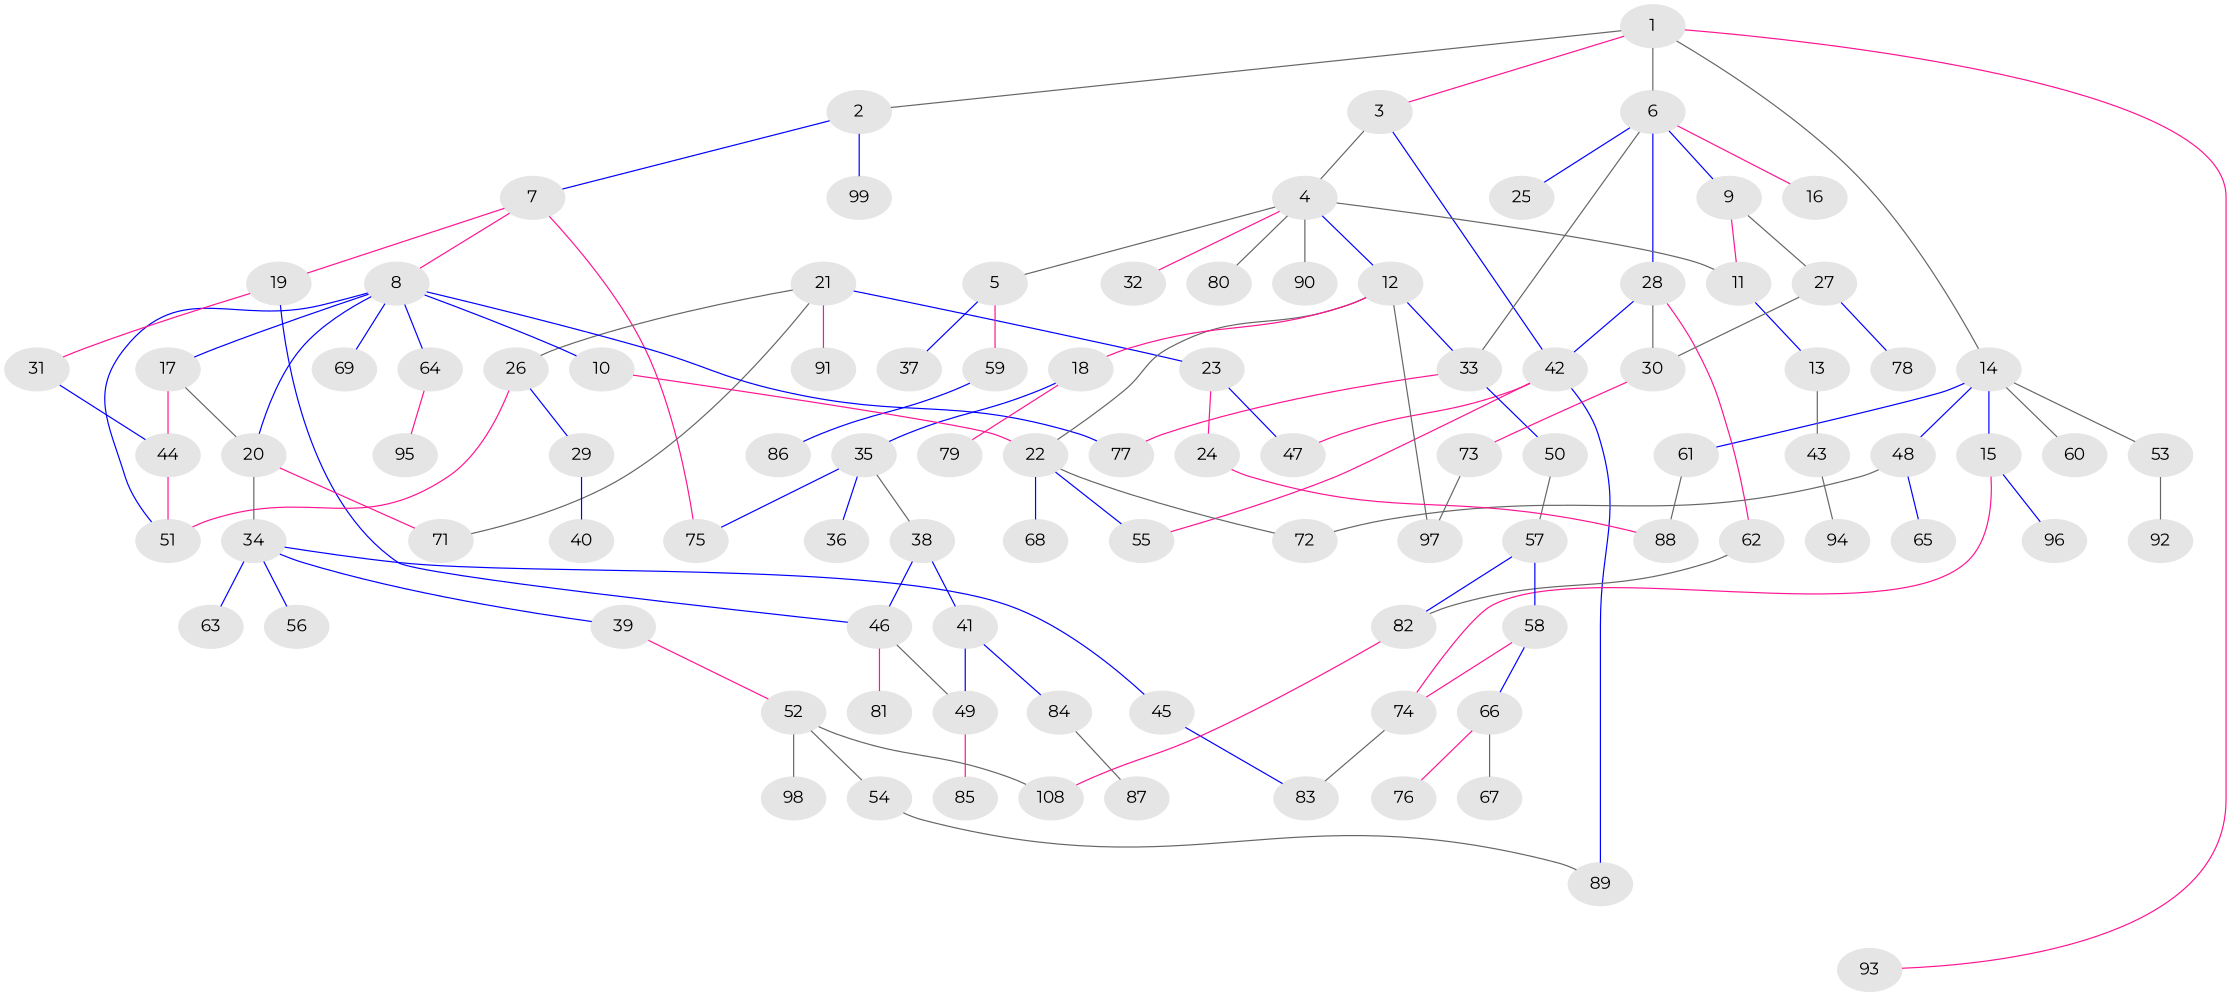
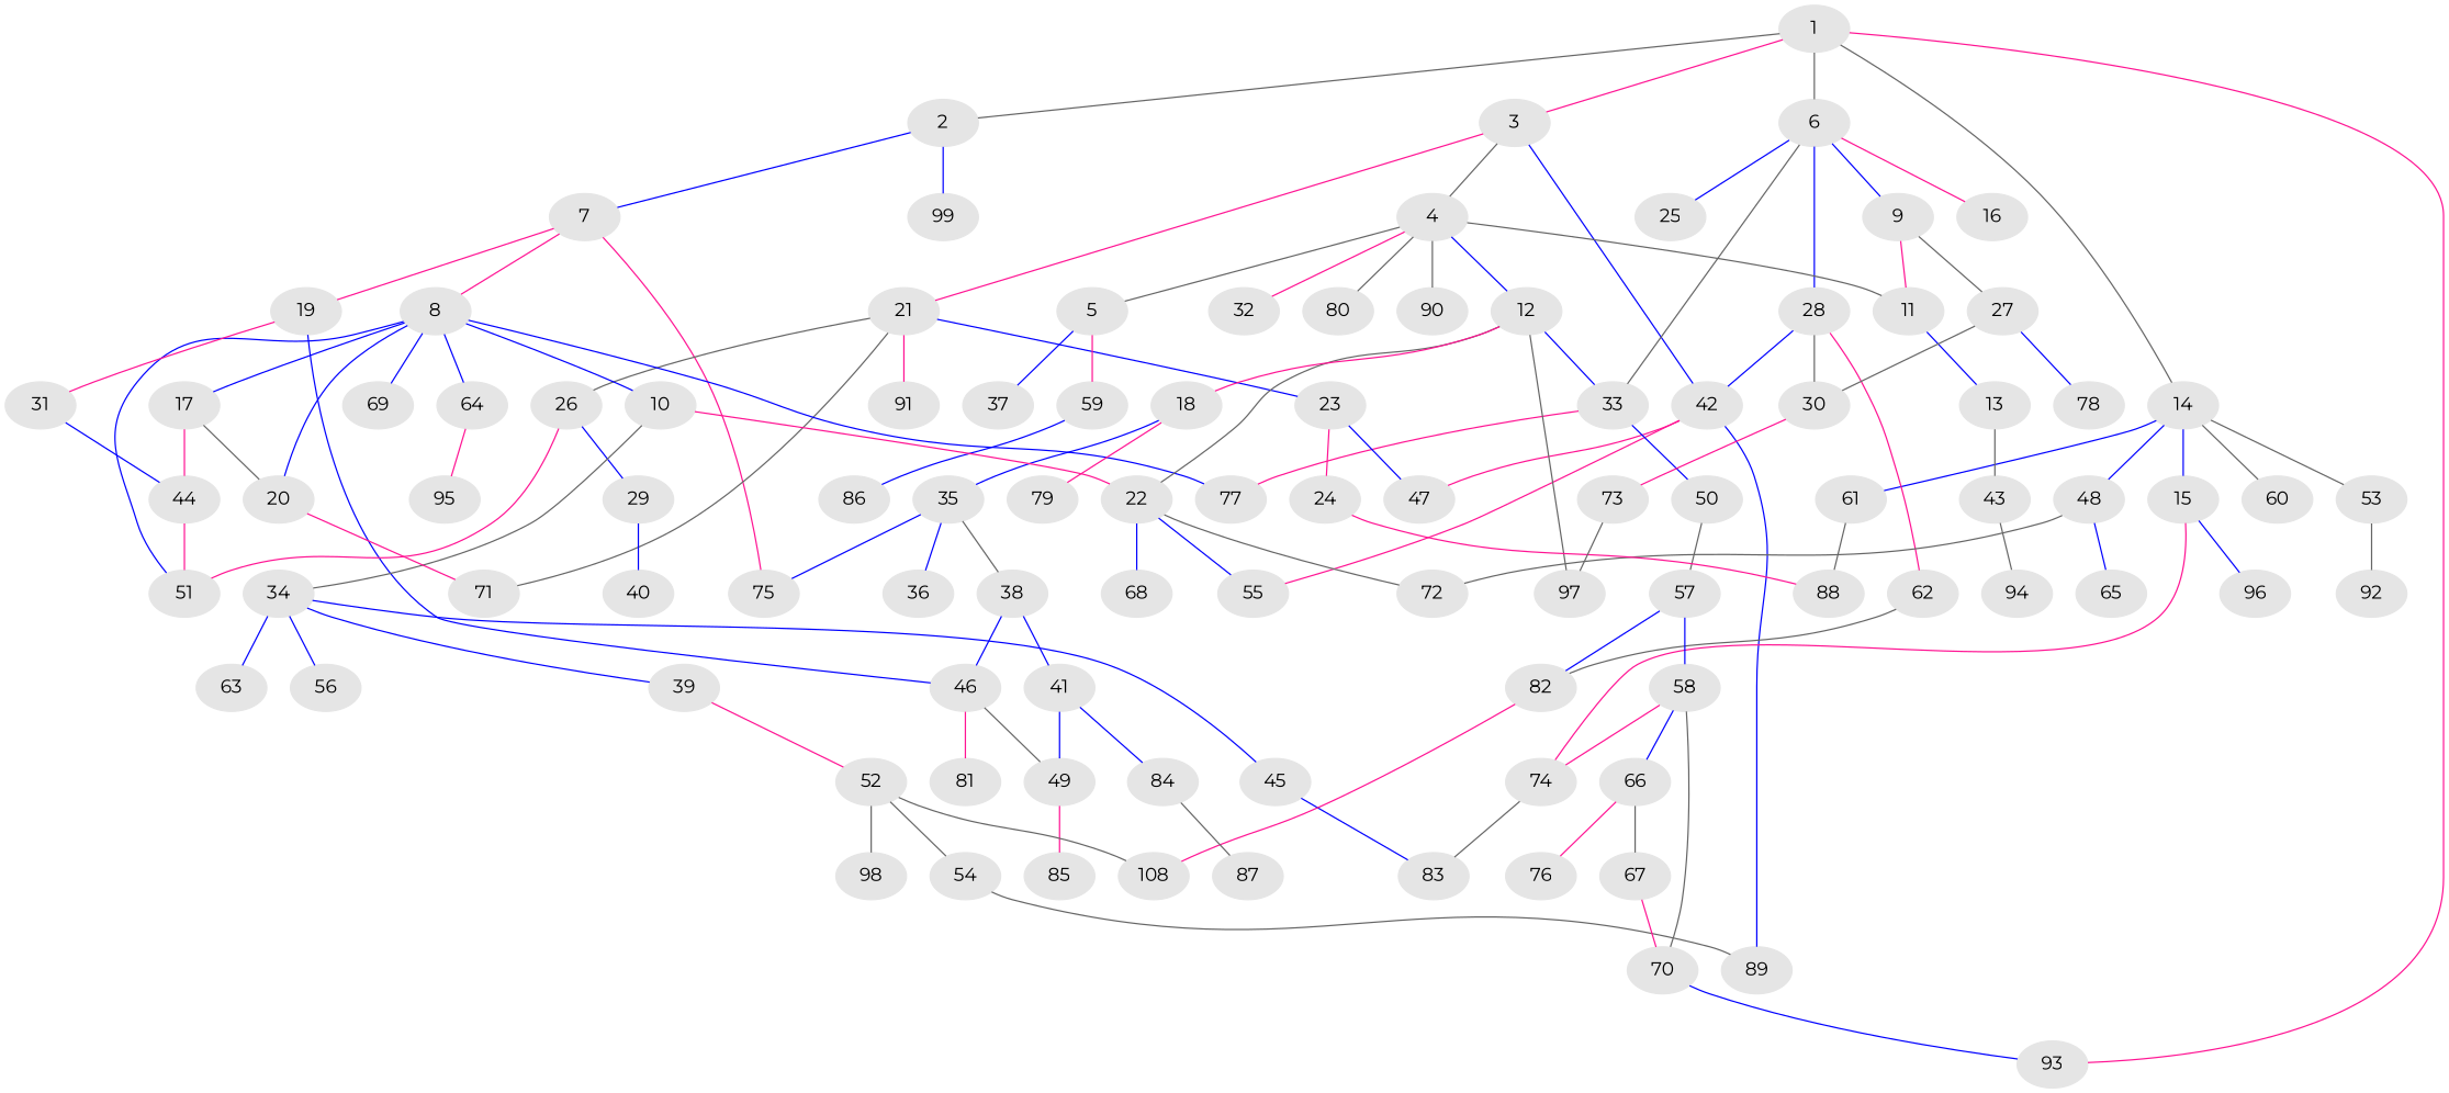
  graph {
    fontname=Montserrat
    node [color=gray90 fontname=Montserrat style=filled]
    edge [color=blue fontname=Montserrat]
    1
    2
    3
    6
    93
    14
    7
    99
    4
    21
    42
    9
    16
    25
    28
    33
    8
    19
    75
    5
    11
    12
    32
    80
    90
    15
    48
    53
    60
    61
    71
    23
    26
    91
    55
    47
    89
    37
    59
    13
    22
    18
    97
    86
    27
    30
    62
    77
    50
    10
    17
    20
    51
    64
    69
    31
    46
    34
    44
    95
    78
    68
    72
    39
    45
    56
    63
    43
    35
    79
    94
    74
    96
    65
    92
    88
    83
    36
    38
    49
    81
    24
    29
    40
    73
    82
    57
    52
    41
    84
    54
    98
    n93 [label=108]
    85
    87
    58
    66
+   70
    67
    76
    1 -- 2 [color=gray40]
    1 -- 3 [color=deeppink]
    1 -- 6 [color=gray40]
    1 -- 93 [color=deeppink]
    1 -- 14 [color=gray40]
    2 -- 7
    2 -- 99
    3 -- 4 [color=gray40]
+   3 -- 21 [color=deeppink]
    3 -- 42
    6 -- 9
    6 -- 16 [color=deeppink]
    6 -- 25
    6 -- 28
    6 -- 33 [color=gray40]
    14 -- 15
    14 -- 48
    14 -- 53 [color=gray40]
    14 -- 60 [color=gray40]
    14 -- 61
    7 -- 8 [color=deeppink]
    7 -- 19 [color=deeppink]
    7 -- 75 [color=deeppink]
    4 -- 5 [color=gray40]
    4 -- 11 [color=gray40]
    4 -- 12
    4 -- 32 [color=deeppink]
    4 -- 80 [color=gray40]
    4 -- 90 [color=gray40]
    21 -- 71 [color=gray40]
    21 -- 23
    21 -- 26 [color=gray40]
    21 -- 91 [color=deeppink]
    42 -- 55 [color=deeppink]
    42 -- 47 [color=deeppink]
    42 -- 89
    9 -- 11 [color=deeppink]
    9 -- 27 [color=gray40]
    28 -- 42
    28 -- 30 [color=gray40]
    28 -- 62 [color=deeppink]
    33 -- 77 [color=deeppink]
    33 -- 50
    8 -- 77
    8 -- 10
    8 -- 17
    8 -- 20
    8 -- 51
    8 -- 64
    8 -- 69
    19 -- 31 [color=deeppink]
    19 -- 46
    5 -- 37
    5 -- 59 [color=deeppink]
    11 -- 13
    12 -- 33
    12 -- 22 [color=gray40]
    12 -- 18 [color=deeppink]
    12 -- 97 [color=gray40]
    15 -- 74 [color=deeppink]
    15 -- 96
    48 -- 72 [color=gray40]
    48 -- 65
    53 -- 92 [color=gray40]
    61 -- 88 [color=gray40]
    23 -- 47
    23 -- 24 [color=deeppink]
    26 -- 51 [color=deeppink]
    26 -- 29
    59 -- 86
    13 -- 43 [color=gray40]
    22 -- 55
    22 -- 68
    22 -- 72 [color=gray40]
    18 -- 35
    18 -- 79 [color=deeppink]
    27 -- 30 [color=gray40]
    27 -- 78
    30 -- 73 [color=deeppink]
    62 -- 82 [color=gray40]
    50 -- 57 [color=gray40]
    10 -- 22 [color=deeppink]
-   20 -- 34 [color=gray40]
+   10 -- 34 [color=gray40]
    17 -- 20 [color=gray40]
    17 -- 44 [color=deeppink]
    20 -- 71 [color=deeppink]
    64 -- 95 [color=deeppink]
    31 -- 44
    46 -- 49 [color=gray40]
    46 -- 81 [color=deeppink]
    34 -- 39
    34 -- 45
    34 -- 56
    34 -- 63
    44 -- 51 [color=deeppink]
    39 -- 52 [color=deeppink]
    45 -- 83
    43 -- 94 [color=gray40]
    35 -- 75
    35 -- 36
    35 -- 38 [color=gray40]
    74 -- 83 [color=gray40]
    38 -- 46
    38 -- 41
    49 -- 85 [color=deeppink]
    24 -- 88 [color=deeppink]
    29 -- 40
    73 -- 97 [color=gray40]
    82 -- n93 [color=deeppink]
    57 -- 82
    57 -- 58
    52 -- 54 [color=gray40]
    52 -- 98 [color=gray40]
    52 -- n93 [color=gray40]
    41 -- 49
    41 -- 84
    84 -- 87 [color=gray40]
    54 -- 89 [color=gray40]
    58 -- 74 [color=deeppink]
    58 -- 66
+   58 -- 70 [color=gray40]
    66 -- 67 [color=gray40]
    66 -- 76 [color=deeppink]
+   70 -- 93
+   67 -- 70 [color=deeppink]
  }
